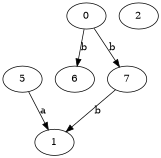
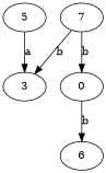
  strict digraph {
    n1 [label=5]
-   3 [label=1]
+   3
    0
    6
    7
-   2
    n1 -> 3 [label=a]
    0 -> 6 [label=b]
-   0 -> 7 [label=b]
+   7 -> 0 [label=b]
    7 -> 3 [label=b]
  }
